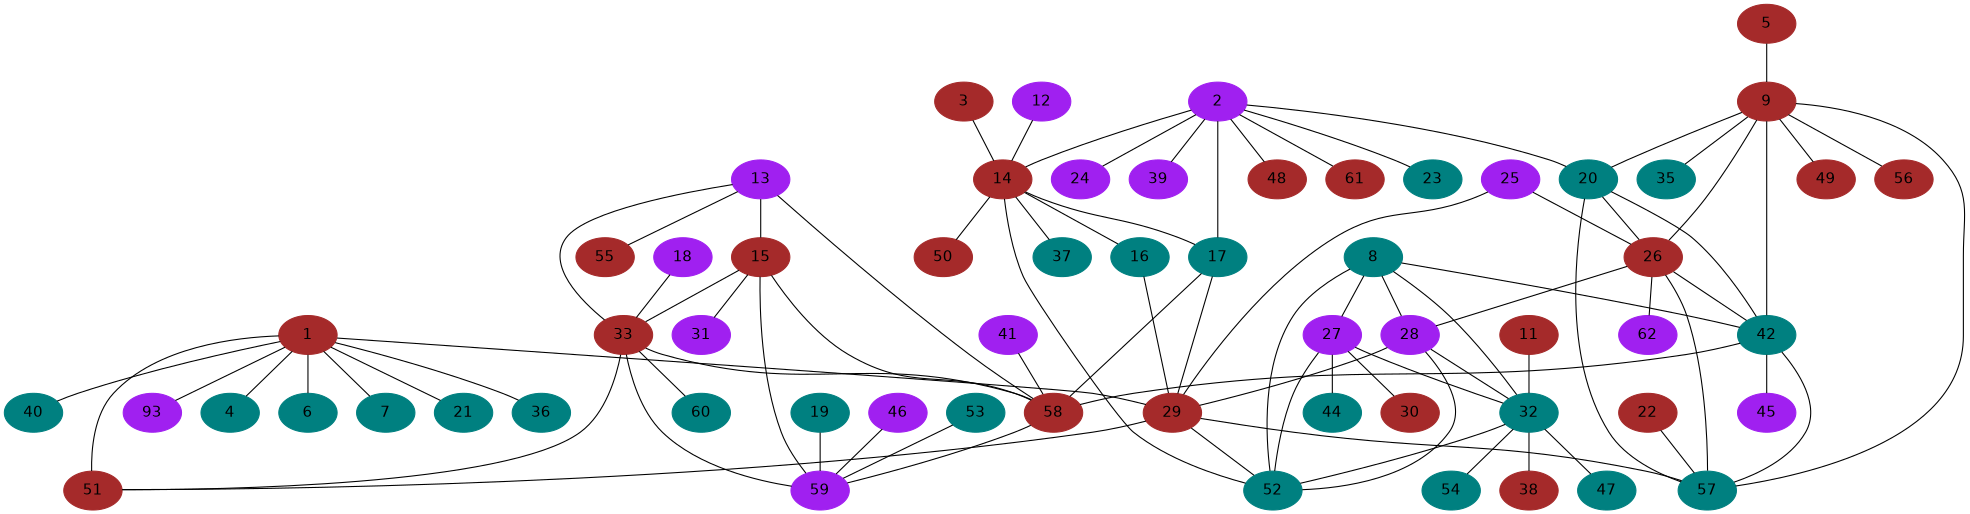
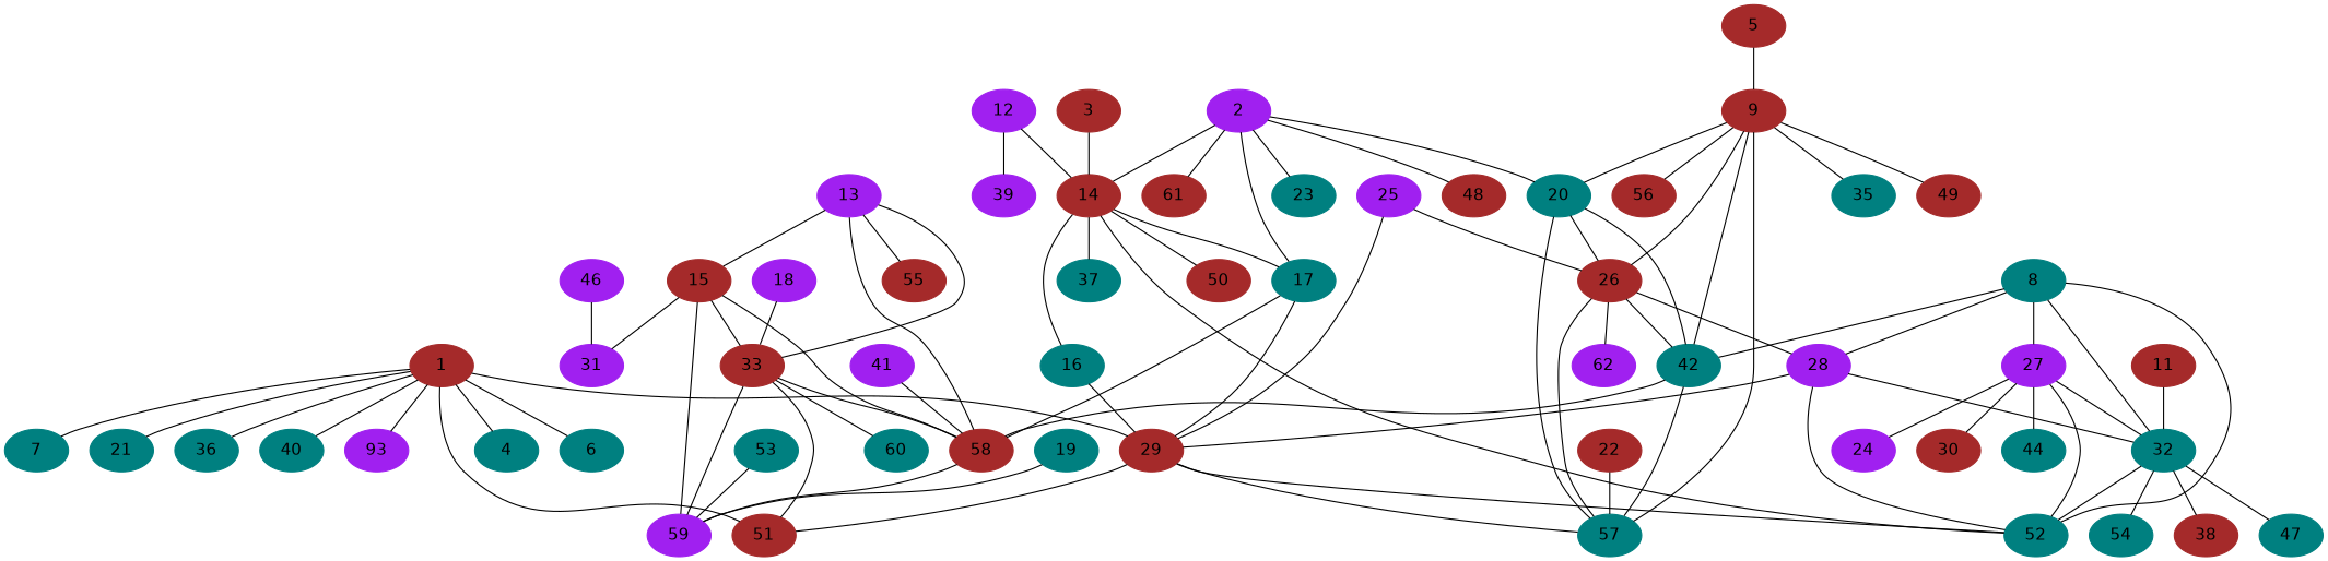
  graph {
    fontname="DejaVu Sans"
    node [color=teal fontname="DejaVu Sans" style=filled]
    edge [fontname="DejaVu Sans" weight=1.0]
    1 [color=brown]
    4
    6
    7
    21
    29 [color=brown]
    36
    40
    n9 [color=purple label=93]
    51 [color=brown]
    52
    57
    2 [color=purple]
    14 [color=brown]
    17
    20
    23
    24 [color=purple]
    39 [color=purple]
    48 [color=brown]
    61 [color=brown]
    16
    37
    50 [color=brown]
    58 [color=brown]
    42
    26 [color=brown]
    3 [color=brown]
    5 [color=brown]
    9 [color=brown]
    35
    49 [color=brown]
    56 [color=brown]
    27 [color=purple]
    8
    28 [color=purple]
    32
    30 [color=brown]
    44
    38 [color=brown]
    47
    54
-   45 [color=purple]
    62 [color=purple]
    11 [color=brown]
    12 [color=purple]
    13 [color=purple]
    15 [color=brown]
    33 [color=brown]
    55 [color=brown]
    59 [color=purple]
    31 [color=purple]
    60
    18 [color=purple]
    19
    22 [color=brown]
    25 [color=purple]
    41 [color=purple]
    46 [color=purple]
    53
    1 -- 4
    1 -- 6
    1 -- 7
    1 -- 21
    1 -- 29 [weight=4.0]
    1 -- 36
    1 -- 40
    1 -- n9
    1 -- 51 [weight=4.0]
    29 -- 51
    29 -- 52
    29 -- 57
    2 -- 14 [weight=4.0]
    2 -- 17 [weight=4.0]
    2 -- 20
    2 -- 23
-   2 -- 24
-   2 -- 39
+   27 -- 24
+   12 -- 39
    2 -- 48
    2 -- 61
    14 -- 52
    14 -- 17
    14 -- 16
    14 -- 37
    14 -- 50
    17 -- 29
    17 -- 58
    20 -- 57
    20 -- 42
    20 -- 26
    16 -- 29
    58 -- 59
    42 -- 57
    42 -- 58
-   42 -- 45
    26 -- 57
    26 -- 42
    26 -- 28
    26 -- 62
    3 -- 14
    5 -- 9
    9 -- 57 [weight=2.0]
    9 -- 20 [weight=2.0]
    9 -- 42 [weight=2.0]
    9 -- 26 [weight=2.0]
    9 -- 35
    9 -- 49
    9 -- 56
    27 -- 52 [weight=2.0]
    27 -- 32 [weight=2.0]
    27 -- 30
    27 -- 44
    8 -- 52
    8 -- 42
    8 -- 27 [weight=2.0]
    8 -- 28
    8 -- 32
    28 -- 29
    28 -- 52
    28 -- 32
    32 -- 52
    32 -- 38
    32 -- 47
    32 -- 54
    11 -- 32
    12 -- 14
    13 -- 58
    13 -- 15 [weight=2.0]
    13 -- 33
    13 -- 55
    15 -- 58 [weight=2.0]
    15 -- 33 [weight=2.0]
    15 -- 59 [weight=2.0]
    15 -- 31
    33 -- 51
    33 -- 58
    33 -- 59
    33 -- 60
    18 -- 33
    19 -- 59
    22 -- 57
    25 -- 29
    25 -- 26
    41 -- 58
-   46 -- 59
+   46 -- 31
    53 -- 59
  }
